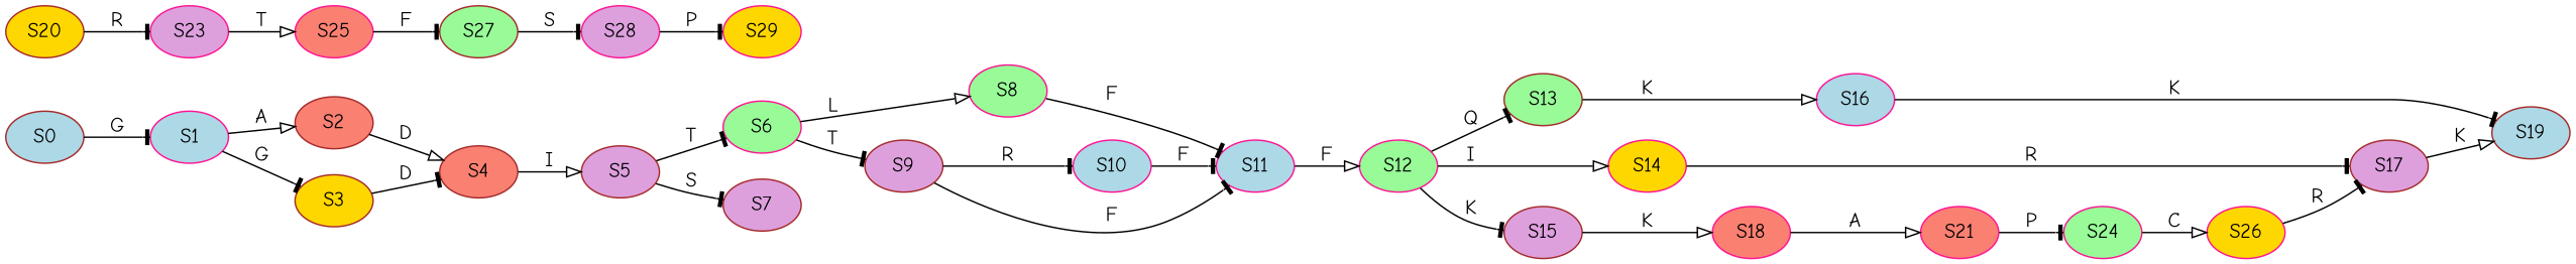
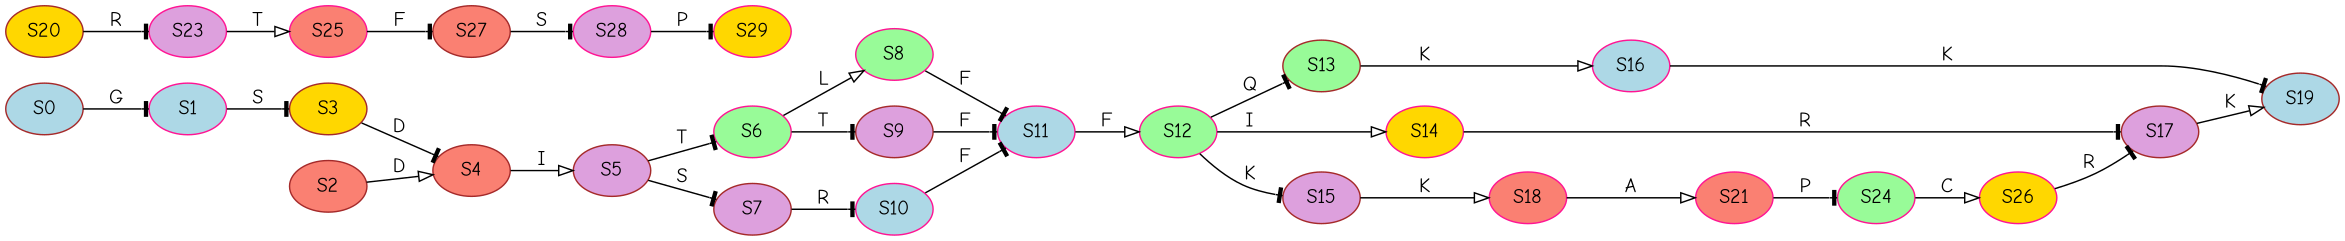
  strict digraph {
    fontname="Comic Neue"
    rankdir=LR
    node [color=deeppink fillcolor=plum fontname="Comic Neue" style=filled]
    edge [arrowhead=tee fontname="Comic Neue"]
    S0 [color=brown fillcolor=lightblue]
    S1 [fillcolor=lightblue]
    S2 [color=brown fillcolor=salmon]
    S3 [color=brown fillcolor=gold]
    S4 [color=brown fillcolor=salmon]
    S5 [color=brown]
    S6 [fillcolor=palegreen]
    S7 [color=brown]
    S8 [fillcolor=palegreen]
    S9 [color=brown]
    S10 [fillcolor=lightblue]
    S11 [fillcolor=lightblue]
    S12 [fillcolor=palegreen]
    S13 [color=brown fillcolor=palegreen]
    S14 [fillcolor=gold]
    S15 [color=brown]
    S16 [fillcolor=lightblue]
    S17 [color=brown]
    S18 [fillcolor=salmon]
    S19 [color=brown fillcolor=lightblue]
    S21 [fillcolor=salmon]
    S20 [color=brown fillcolor=gold]
    S23
    S24 [fillcolor=palegreen]
    S25 [fillcolor=salmon]
    S26 [fillcolor=gold]
-   S27 [color=brown fillcolor=palegreen]
+   S27 [color=brown fillcolor=salmon]
    S28
    S29 [fillcolor=gold]
    S0 -> S1 [label=G]
-   S1 -> S2 [arrowhead=onormal label=A]
-   S1 -> S3 [label=G]
+   S1 -> S3 [label=S]
    S2 -> S4 [arrowhead=onormal label=D]
    S3 -> S4 [label=D]
    S4 -> S5 [arrowhead=onormal label=I]
    S5 -> S6 [label=T]
    S5 -> S7 [label=S]
    S6 -> S8 [arrowhead=onormal label=L]
    S6 -> S9 [label=T]
-   S9 -> S10 [label=R]
+   S7 -> S10 [label=R]
    S8 -> S11 [label=F]
    S9 -> S11 [label=F]
    S10 -> S11 [label=F]
    S11 -> S12 [arrowhead=onormal label=F]
    S12 -> S13 [label=Q]
    S12 -> S14 [arrowhead=onormal label=I]
    S12 -> S15 [label=K]
    S13 -> S16 [arrowhead=onormal label=K]
    S14 -> S17 [label=R]
    S15 -> S18 [arrowhead=onormal label=K]
    S16 -> S19 [label=K]
    S17 -> S19 [arrowhead=onormal label=K]
    S18 -> S21 [arrowhead=onormal label=A]
    S21 -> S24 [label=P]
    S20 -> S23 [label=R]
    S23 -> S25 [arrowhead=onormal label=T]
    S24 -> S26 [arrowhead=onormal label=C]
    S25 -> S27 [label=F]
    S26 -> S17 [label=R]
    S27 -> S28 [label=S]
    S28 -> S29 [label=P]
  }
